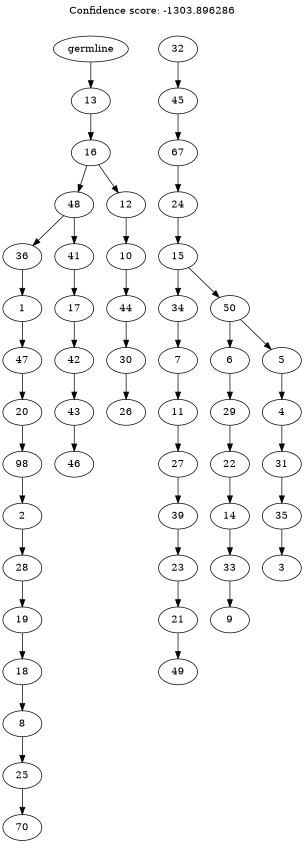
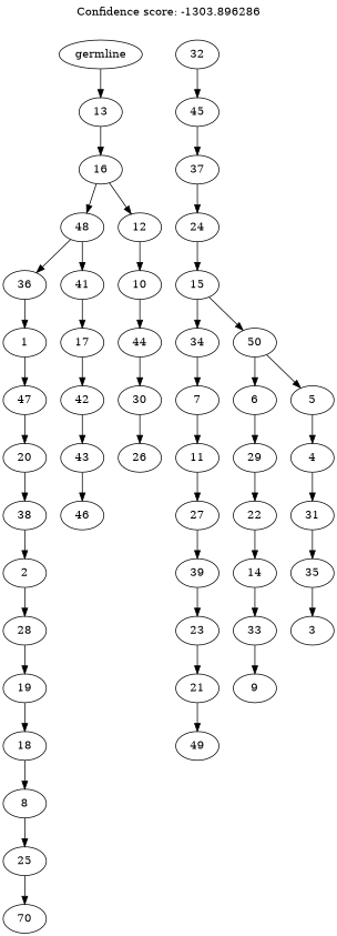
  digraph {
    label="Confidence score: -1303.896286"
    labelloc=t
    n1 [label=25]
    n2 [label=70]
    n3 [label=8]
    n4 [label=18]
    n5 [label=19]
    n6 [label=28]
    n7 [label=2]
-   n8 [label=98]
+   n8 [label=38]
    n9 [label=20]
    n10 [label=47]
    n11 [label=1]
    n12 [label=36]
    n13 [label=21]
    n14 [label=49]
    n15 [label=23]
    n16 [label=39]
    n17 [label=27]
    n18 [label=11]
    n19 [label=7]
    n20 [label=34]
    n21 [label=33]
    n22 [label=9]
    n23 [label=14]
    n24 [label=22]
    n25 [label=29]
    n26 [label=6]
    n27 [label=35]
    n28 [label=3]
    n29 [label=31]
    n30 [label=4]
    n31 [label=5]
    n32 [label=50]
    n33 [label=15]
    n34 [label=24]
-   n35 [label=67]
+   n35 [label=37]
    n36 [label=45]
    n37 [label=32]
    n38 [label=46]
    n39 [label=43]
    n40 [label=42]
    n41 [label=17]
    n42 [label=41]
    n43 [label=48]
    n44 [label=30]
    n45 [label=26]
    n46 [label=44]
    n47 [label=10]
    n48 [label=12]
    n49 [label=16]
    n50 [label=13]
    n51 [label=germline]
    n1 -> n2
    n3 -> n1
    n4 -> n3
    n5 -> n4
    n6 -> n5
    n7 -> n6
    n8 -> n7
    n9 -> n8
    n10 -> n9
    n11 -> n10
    n12 -> n11
    n13 -> n14
    n15 -> n13
    n16 -> n15
    n17 -> n16
    n18 -> n17
    n19 -> n18
    n20 -> n19
    n21 -> n22
    n23 -> n21
    n24 -> n23
    n25 -> n24
    n26 -> n25
    n27 -> n28
    n29 -> n27
    n30 -> n29
    n31 -> n30
    n32 -> n26
    n32 -> n31
    n33 -> n20
    n33 -> n32
    n34 -> n33
    n35 -> n34
    n36 -> n35
    n37 -> n36
    n39 -> n38
    n40 -> n39
    n41 -> n40
    n42 -> n41
    n43 -> n12
    n43 -> n42
    n44 -> n45
    n46 -> n44
    n47 -> n46
    n48 -> n47
    n49 -> n43
    n49 -> n48
    n50 -> n49
    n51 -> n50
  }
